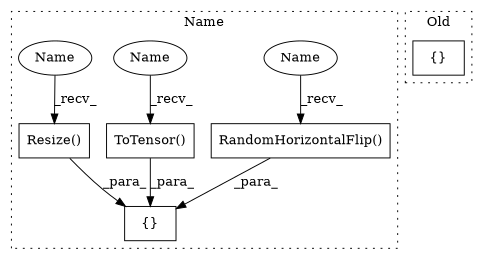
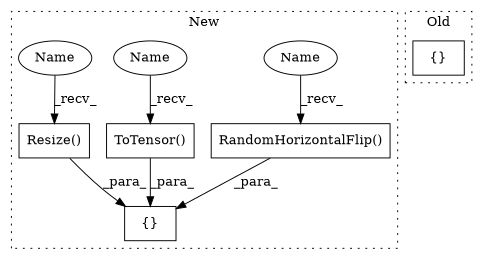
  digraph {
    node [a=75 l=10 s=1026 shape=box]
    n1 [l=33 label="RandomHorizontalFlip()"]
    n2 [a=59 l="14,0" label="{}" s="851,1217"]
    n3 [l=21 label="ToTensor()" s=1073]
    n4 [l="18,1" label="Resize()" s="908,929"]
    n5 [a=87 label=Name shape=ellipse]
    n6 [a=87 label=Name s=1073 shape=ellipse]
    n7 [a=87 label=Name s=908 shape=ellipse]
    n8 [a=59 l="2,1" label="{}" s="457,457"]
    subgraph cluster_1 {
-     label=Name
+     label=New
      style=dotted
      n1
      n2
      n3
      n4
      n5
      n6
      n7
    }
    subgraph cluster_2 {
      label=Old
      style=dotted
      n8
    }
    n1 -> n2 [label=_para_]
    n3 -> n2 [label=_para_]
    n4 -> n2 [label=_para_]
    n5 -> n1 [label=_recv_]
    n6 -> n3 [label=_recv_]
    n7 -> n4 [label=_recv_]
  }
